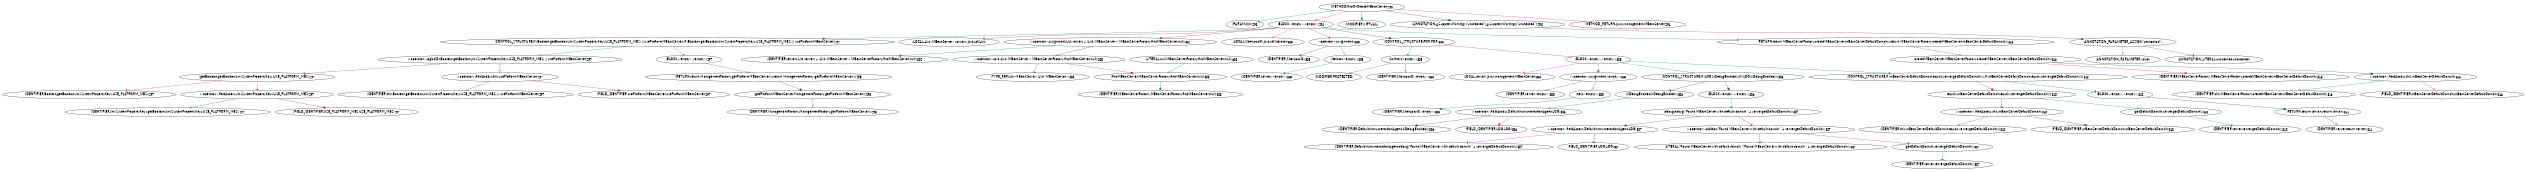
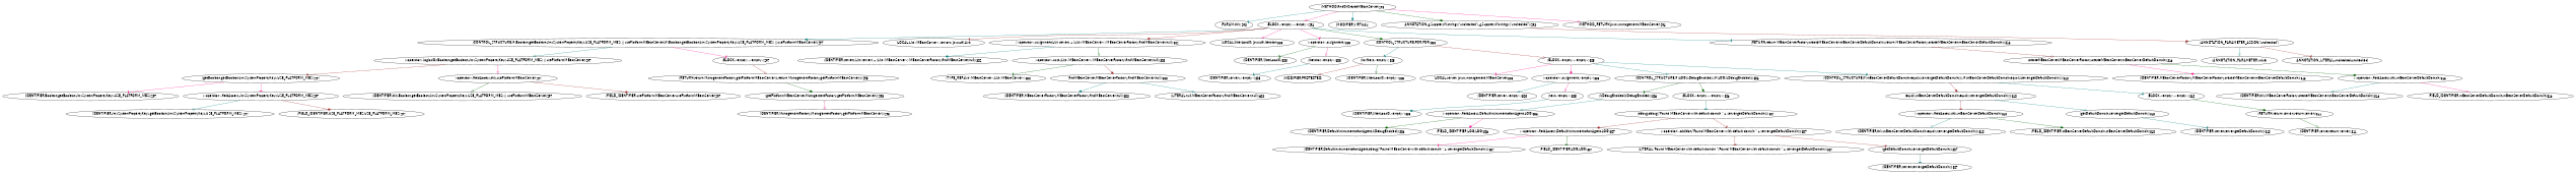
  digraph {
    fontname=Lato
    node [fontname=Lato]
    edge [arrowhead=tee color=teal fontname=Lato]
    n1 [label=<(METHOD,findOrCreateMBeanServer)<SUB>293</SUB>>]
    n2 [label=<(PARAM,this)<SUB>293</SUB>>]
    n3 [label=<(BLOCK,&lt;empty&gt;,&lt;empty&gt;)<SUB>294</SUB>>]
    n4 [label=<(MODIFIER,VIRTUAL)>]
    n5 [label=<(ANNOTATION,@SuppressWarnings(&quot;unchecked&quot;),@SuppressWarnings(&quot;unchecked&quot;))<SUB>293</SUB>>]
    n6 [label=<(METHOD_RETURN,javax.management.MBeanServer)<SUB>294</SUB>>]
    n7 [label=<(CONTROL_STRUCTURE,if (Boolean.getBoolean(JmxSystemPropertyKeys.USE_PLATFORM_MBS) || usePlatformMBeanServer),if (Boolean.getBoolean(JmxSystemPropertyKeys.USE_PLATFORM_MBS) || usePlatformMBeanServer))<SUB>297</SUB>>]
    n8 [label=<(LOCAL,List&lt;MBeanServer&gt; servers: java.util.List)>]
    n9 [label=<(&lt;operator&gt;.assignment,List servers = (List&lt;MBeanServer&gt;) MBeanServerFactory.findMBeanServer(null))<SUB>302</SUB>>]
    n10 [label=<(LOCAL,$iterLocal0: java.util.Iterator)<SUB>305</SUB>>]
    n11 [label=<(&lt;operator&gt;.assignment,)<SUB>305</SUB>>]
    n12 [label=<(CONTROL_STRUCTURE,FOR,FOR)<SUB>305</SUB>>]
    n13 [label=<(RETURN,return MBeanServerFactory.createMBeanServer(mBeanServerDefaultDomain);,return MBeanServerFactory.createMBeanServer(mBeanServerDefaultDomain);)<SUB>316</SUB>>]
    n14 [label=<(MODIFIER,PROTECTED)>]
    n15 [label=<(ANNOTATION_PARAMETER_ASSIGN,&quot;unchecked&quot;)>]
    n16 [label=<(&lt;operator&gt;.logicalOr,Boolean.getBoolean(JmxSystemPropertyKeys.USE_PLATFORM_MBS) || usePlatformMBeanServer)<SUB>297</SUB>>]
    n17 [label=<(BLOCK,&lt;empty&gt;,&lt;empty&gt;)<SUB>297</SUB>>]
    n18 [label=<(IDENTIFIER,servers,List servers = (List&lt;MBeanServer&gt;) MBeanServerFactory.findMBeanServer(null))<SUB>302</SUB>>]
    n19 [label=<(&lt;operator&gt;.cast,(List&lt;MBeanServer&gt;) MBeanServerFactory.findMBeanServer(null))<SUB>303</SUB>>]
    n20 [label=<(IDENTIFIER,$iterLocal0,)<SUB>305</SUB>>]
    n21 [label=<(iterator,&lt;empty&gt;)<SUB>305</SUB>>]
    n22 [label=<(hasNext,&lt;empty&gt;)<SUB>305</SUB>>]
    n23 [label=<(BLOCK,&lt;empty&gt;,&lt;empty&gt;)<SUB>305</SUB>>]
    n24 [label=<(createMBeanServer,MBeanServerFactory.createMBeanServer(mBeanServerDefaultDomain))<SUB>316</SUB>>]
    n25 [label=<(getBoolean,getBoolean(JmxSystemPropertyKeys.USE_PLATFORM_MBS))<SUB>297</SUB>>]
    n26 [label=<(&lt;operator&gt;.fieldAccess,this.usePlatformMBeanServer)<SUB>297</SUB>>]
    n27 [label=<(RETURN,return ManagementFactory.getPlatformMBeanServer();,return ManagementFactory.getPlatformMBeanServer();)<SUB>298</SUB>>]
    n28 [label=<(IDENTIFIER,Boolean,getBoolean(JmxSystemPropertyKeys.USE_PLATFORM_MBS))<SUB>297</SUB>>]
    n29 [label=<(&lt;operator&gt;.fieldAccess,JmxSystemPropertyKeys.USE_PLATFORM_MBS)<SUB>297</SUB>>]
    n30 [label=<(IDENTIFIER,this,Boolean.getBoolean(JmxSystemPropertyKeys.USE_PLATFORM_MBS) || usePlatformMBeanServer)<SUB>297</SUB>>]
    n31 [label=<(FIELD_IDENTIFIER,usePlatformMBeanServer,usePlatformMBeanServer)<SUB>297</SUB>>]
    n32 [label=<(IDENTIFIER,JmxSystemPropertyKeys,getBoolean(JmxSystemPropertyKeys.USE_PLATFORM_MBS))<SUB>297</SUB>>]
    n33 [label=<(FIELD_IDENTIFIER,USE_PLATFORM_MBS,USE_PLATFORM_MBS)<SUB>297</SUB>>]
    n34 [label=<(getPlatformMBeanServer,ManagementFactory.getPlatformMBeanServer())<SUB>298</SUB>>]
    n35 [label=<(IDENTIFIER,ManagementFactory,ManagementFactory.getPlatformMBeanServer())<SUB>298</SUB>>]
    n36 [label=<(TYPE_REF,List&lt;MBeanServer&gt;,List&lt;MBeanServer&gt;)<SUB>303</SUB>>]
    n37 [label=<(findMBeanServer,MBeanServerFactory.findMBeanServer(null))<SUB>303</SUB>>]
    n38 [label=<(IDENTIFIER,MBeanServerFactory,MBeanServerFactory.findMBeanServer(null))<SUB>303</SUB>>]
    n39 [label=<(LITERAL,null,MBeanServerFactory.findMBeanServer(null))<SUB>603</SUB>>]
    n40 [label=<(IDENTIFIER,servers,&lt;empty&gt;)<SUB>305</SUB>>]
    n41 [label=<(IDENTIFIER,$iterLocal0,&lt;empty&gt;)<SUB>305</SUB>>]
    n42 [label=<(LOCAL,server: javax.management.MBeanServer)<SUB>305</SUB>>]
    n43 [label=<(&lt;operator&gt;.assignment,&lt;empty&gt;)<SUB>305</SUB>>]
    n44 [label=<(CONTROL_STRUCTURE,if (LOG.isDebugEnabled()),if (LOG.isDebugEnabled()))<SUB>306</SUB>>]
    n45 [label=<(CONTROL_STRUCTURE,if (mBeanServerDefaultDomain.equals(server.getDefaultDomain())),if (mBeanServerDefaultDomain.equals(server.getDefaultDomain())))<SUB>310</SUB>>]
    n46 [label=<(IDENTIFIER,server,&lt;empty&gt;)<SUB>305</SUB>>]
    n47 [label=<(next,&lt;empty&gt;)<SUB>305</SUB>>]
    n48 [label=<(isDebugEnabled,isDebugEnabled())<SUB>306</SUB>>]
    n49 [label=<(BLOCK,&lt;empty&gt;,&lt;empty&gt;)<SUB>306</SUB>>]
    n50 [label=<(equals,mBeanServerDefaultDomain.equals(server.getDefaultDomain()))<SUB>310</SUB>>]
    n51 [label=<(BLOCK,&lt;empty&gt;,&lt;empty&gt;)<SUB>310</SUB>>]
    n52 [label=<(IDENTIFIER,$iterLocal0,&lt;empty&gt;)<SUB>305</SUB>>]
    n53 [label=<(&lt;operator&gt;.fieldAccess,DefaultInstrumentationAgent.LOG)<SUB>306</SUB>>]
    n54 [label=<(debug,debug(&quot;Found MBeanServer with default domain &quot; + server.getDefaultDomain()))<SUB>307</SUB>>]
    n55 [label=<(IDENTIFIER,DefaultInstrumentationAgent,isDebugEnabled())<SUB>306</SUB>>]
    n56 [label=<(FIELD_IDENTIFIER,LOG,LOG)<SUB>306</SUB>>]
    n57 [label=<(&lt;operator&gt;.fieldAccess,DefaultInstrumentationAgent.LOG)<SUB>307</SUB>>]
    n58 [label=<(&lt;operator&gt;.addition,&quot;Found MBeanServer with default domain &quot; + server.getDefaultDomain())<SUB>307</SUB>>]
    n59 [label=<(IDENTIFIER,DefaultInstrumentationAgent,debug(&quot;Found MBeanServer with default domain &quot; + server.getDefaultDomain()))<SUB>307</SUB>>]
    n60 [label=<(FIELD_IDENTIFIER,LOG,LOG)<SUB>307</SUB>>]
    n61 [label=<(LITERAL,&quot;Found MBeanServer with default domain &quot;,&quot;Found MBeanServer with default domain &quot; + server.getDefaultDomain())<SUB>307</SUB>>]
    n62 [label=<(getDefaultDomain,server.getDefaultDomain())<SUB>307</SUB>>]
    n63 [label=<(IDENTIFIER,server,server.getDefaultDomain())<SUB>307</SUB>>]
    n64 [label=<(&lt;operator&gt;.fieldAccess,this.mBeanServerDefaultDomain)<SUB>310</SUB>>]
    n65 [label=<(getDefaultDomain,server.getDefaultDomain())<SUB>310</SUB>>]
    n66 [label=<(RETURN,return server;,return server;)<SUB>311</SUB>>]
    n67 [label=<(IDENTIFIER,this,mBeanServerDefaultDomain.equals(server.getDefaultDomain()))<SUB>310</SUB>>]
    n68 [label=<(FIELD_IDENTIFIER,mBeanServerDefaultDomain,mBeanServerDefaultDomain)<SUB>310</SUB>>]
    n69 [label=<(IDENTIFIER,server,server.getDefaultDomain())<SUB>310</SUB>>]
    n70 [label=<(IDENTIFIER,server,return server;)<SUB>311</SUB>>]
    n71 [label=<(IDENTIFIER,MBeanServerFactory,MBeanServerFactory.createMBeanServer(mBeanServerDefaultDomain))<SUB>316</SUB>>]
    n72 [label=<(&lt;operator&gt;.fieldAccess,this.mBeanServerDefaultDomain)<SUB>316</SUB>>]
    n73 [label=<(IDENTIFIER,this,MBeanServerFactory.createMBeanServer(mBeanServerDefaultDomain))<SUB>316</SUB>>]
    n74 [label=<(FIELD_IDENTIFIER,mBeanServerDefaultDomain,mBeanServerDefaultDomain)<SUB>316</SUB>>]
    n75 [label=<(ANNOTATION_PARAMETER,value)>]
    n76 [label=<(ANNOTATION_LITERAL,unchecked,unchecked)>]
    n1 -> n2
    n1 -> n3 [arrowhead=onormal color=deeppink]
    n1 -> n4 [arrowhead=diamond]
    n1 -> n5 [arrowhead=diamond color=darkgreen]
    n1 -> n6 [arrowhead=onormal color=deeppink]
    n3 -> n7 [arrowhead=diamond]
    n3 -> n8 [color=brown]
    n3 -> n9 [arrowhead=diamond color=brown]
    n3 -> n10 [arrowhead=onormal color=deeppink]
    n3 -> n11 [color=deeppink]
    n3 -> n12 [arrowhead=diamond color=darkgreen]
    n3 -> n13
    n5 -> n15 [arrowhead=diamond color=brown]
    n7 -> n16 [arrowhead=onormal]
    n7 -> n17 [color=deeppink]
    n9 -> n18 [arrowhead=diamond]
    n9 -> n19 [arrowhead=onormal color=darkgreen]
    n11 -> n20 [color=darkgreen]
    n11 -> n21 [arrowhead=onormal color=deeppink]
    n12 -> n22
    n12 -> n23 [arrowhead=onormal color=brown]
    n13 -> n24 [arrowhead=onormal color=brown]
    n15 -> n75 [arrowhead=onormal]
    n15 -> n76 [color=brown]
    n16 -> n25 [color=brown]
    n16 -> n26 [arrowhead=onormal color=deeppink]
    n17 -> n27 [arrowhead=onormal color=brown]
    n19 -> n36 [color=darkgreen]
    n19 -> n37 [arrowhead=diamond color=brown]
    n21 -> n40
    n22 -> n14 [arrowhead=onormal color=brown]
    n22 -> n41 [arrowhead=onormal color=darkgreen]
    n23 -> n42 [color=deeppink]
    n23 -> n43 [arrowhead=diamond color=deeppink]
    n23 -> n44 [arrowhead=onormal]
    n23 -> n45
    n24 -> n71 [arrowhead=diamond color=deeppink]
    n24 -> n72 [arrowhead=diamond color=darkgreen]
    n25 -> n28 [color=deeppink]
    n25 -> n29 [color=deeppink]
    n26 -> n30 [arrowhead=onormal color=darkgreen]
    n26 -> n31 [arrowhead=diamond color=brown]
    n27 -> n34 [arrowhead=diamond color=darkgreen]
    n29 -> n32 [arrowhead=onormal]
    n29 -> n33 [arrowhead=diamond color=brown]
    n34 -> n35 [arrowhead=onormal color=deeppink]
    n37 -> n38 [arrowhead=diamond]
-   n39 -> n37 [arrowhead=onormal]
+   n37 -> n39 [arrowhead=onormal]
    n43 -> n46 [arrowhead=onormal]
    n43 -> n47 [arrowhead=onormal color=deeppink]
    n44 -> n48 [color=darkgreen]
    n44 -> n49 [arrowhead=diamond color=darkgreen]
    n45 -> n50 [arrowhead=diamond color=brown]
    n45 -> n51
    n47 -> n52 [arrowhead=diamond]
    n48 -> n53 [arrowhead=onormal]
    n49 -> n54
    n50 -> n64 [color=brown]
    n50 -> n65 [arrowhead=onormal]
    n51 -> n66 [arrowhead=diamond color=darkgreen]
    n53 -> n55 [arrowhead=diamond color=darkgreen]
    n53 -> n56 [arrowhead=diamond color=deeppink]
    n54 -> n57 [arrowhead=diamond color=brown]
    n54 -> n58 [color=brown]
    n57 -> n59 [color=deeppink]
    n57 -> n60 [color=darkgreen]
    n58 -> n61 [color=brown]
    n58 -> n62 [color=brown]
    n62 -> n63
    n64 -> n67 [arrowhead=onormal]
    n64 -> n68 [arrowhead=diamond color=darkgreen]
    n65 -> n69
    n66 -> n70 [arrowhead=onormal color=darkgreen]
    n72 -> n73 [arrowhead=onormal]
    n72 -> n74 [arrowhead=onormal color=deeppink]
  }
